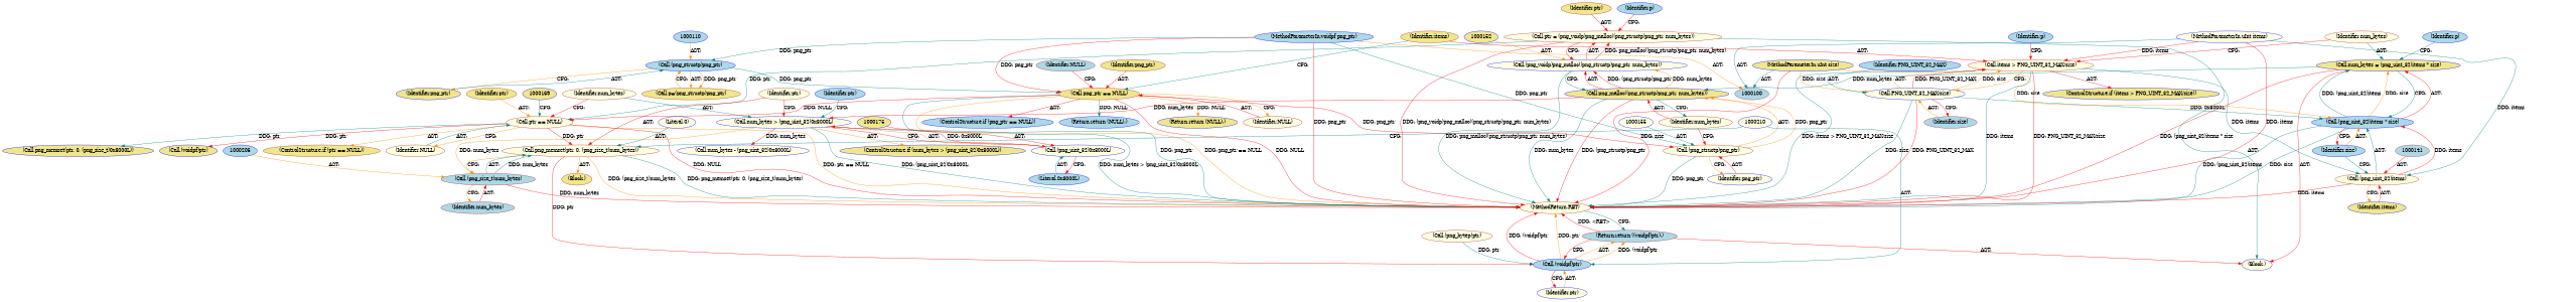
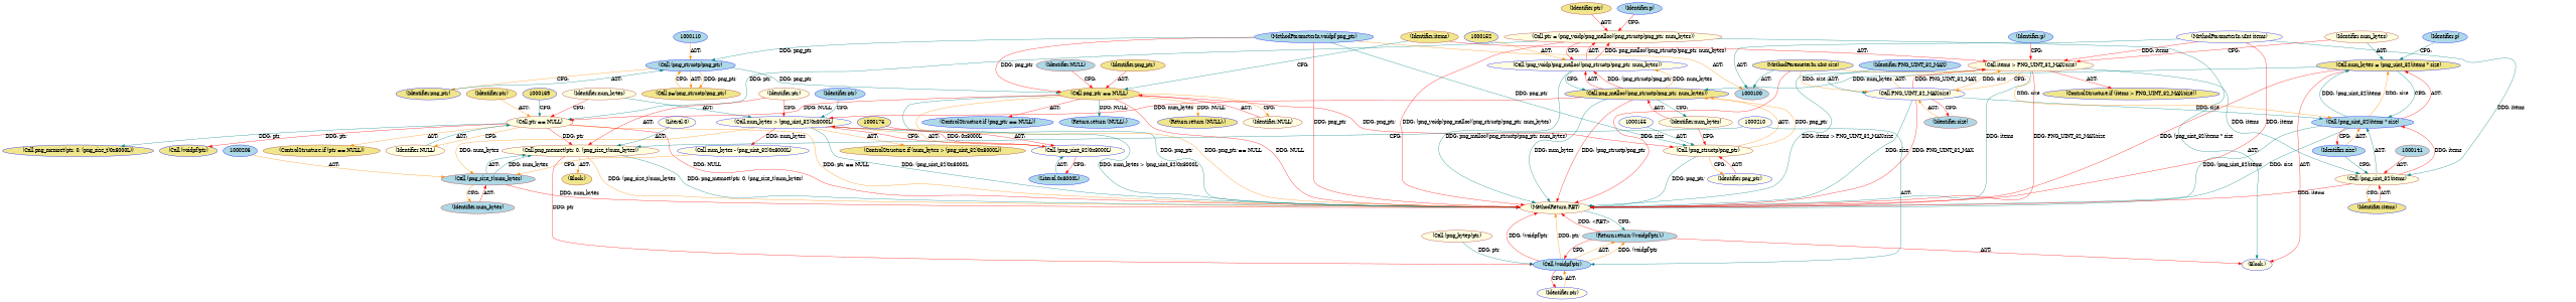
  digraph {
    node [color=blue fillcolor=lightyellow style=filled]
    edge [color=red]
    n1 [color=brown label="(Call,png_memset(ptr, 0, (png_size_t)num_bytes))"]
    n2 [color=brown fillcolor=lightblue label="(Call,(png_size_t)num_bytes)"]
    n3 [fillcolor=lightblue label="(Call,(voidpf)ptr)"]
    n4 [color=brown label="(MethodReturn,RET)"]
    n5 [color=brown fillcolor=khaki label="(Block,)"]
    n6 [color=brown fillcolor=lightblue label="(Identifier,num_bytes)"]
    n7 [color=brown fillcolor=lightblue label="(Return,return ((voidpf)ptr);)"]
    n8 [label="(Identifier,ptr)"]
    n9 [color=brown label="(Call,ptr == NULL)"]
    n10 [color=brown fillcolor=khaki label="(ControlStructure,if (ptr == NULL))"]
    n11 [color=brown label="(Identifier,NULL)"]
    n12 [fillcolor=khaki label="(Call,png_memset(ptr, 0, (png_size_t)0x8000L))"]
    n13 [fillcolor=khaki label="(Call,(voidpf)ptr)"]
    n14 [color=brown label="(Call,ptr = (png_voidp)png_malloc((png_structp)png_ptr, num_bytes))"]
    n15 [label="(Call,(png_voidp)png_malloc((png_structp)png_ptr, num_bytes))"]
    n16 [label="(Block,)"]
    n17 [fillcolor=khaki label="(Call,png_malloc((png_structp)png_ptr, num_bytes))"]
    n18 [label="(Call,num_bytes > (png_uint_32)0x8000L)"]
    n19 [color=brown label="(Identifier,num_bytes)"]
    n20 [label="(Call,(png_uint_32)0x8000L)"]
-   n21 [fillcolor=khaki label="(ControlStructure,if (num_bytes > (png_uint_32)0x8000L))"]
+   n21 [color=brown fillcolor=khaki label="(ControlStructure,if (num_bytes > (png_uint_32)0x8000L))"]
    n22 [label="(Call,num_bytes - (png_uint_32)0x8000L)"]
    n23 [color=brown label="(Call,(png_structp)png_ptr)"]
    n24 [label="(Identifier,png_ptr)"]
    n25 [color=brown fillcolor=khaki label="(Call,png_ptr == NULL)"]
    n26 [fillcolor=lightblue label="(ControlStructure,if (png_ptr == NULL))"]
    n27 [fillcolor=lightblue label="(Return,return (NULL);)"]
    n28 [fillcolor=khaki label="(Return,return (NULL);)"]
    n29 [color=brown label="(Identifier,NULL)"]
    n30 [fillcolor=lightblue label="(Call,(png_structp)png_ptr)"]
    n31 [fillcolor=khaki label="(Identifier,png_ptr)"]
    n32 [color=brown fillcolor=khaki label="(Call,p=(png_structp)png_ptr)"]
    n33 [fillcolor=lightblue label="(MethodParameterIn,voidpf png_ptr)"]
    1000100 [color=brown fillcolor=lightblue]
    n35 [fillcolor=khaki label="(Call,num_bytes = (png_uint_32)items * size)"]
    n36 [fillcolor=lightblue label="(Call,(png_uint_32)items * size)"]
    n37 [fillcolor=lightblue label="(Identifier,size)"]
    n38 [color=brown label="(Call,(png_uint_32)items)"]
    n39 [fillcolor=khaki label="(Identifier,items)"]
    n40 [color=brown label="(Call,items > PNG_UINT_32_MAX/size)"]
    n41 [label="(Call,PNG_UINT_32_MAX/size)"]
    n42 [fillcolor=khaki label="(ControlStructure,if (items > PNG_UINT_32_MAX/size))"]
    n43 [color=brown fillcolor=lightblue label="(Identifier,size)"]
    n44 [label="(MethodParameterIn,uInt items)"]
    n45 [fillcolor=khaki label="(MethodParameterIn,uInt size)"]
    n46 [fillcolor=lightblue label="(Literal,0x8000L)"]
    n47 [color=brown label="(Identifier,num_bytes)"]
    n48 [label="(Literal,0)"]
    n49 [fillcolor=lightblue label="(Identifier,ptr)"]
    n50 [color=brown fillcolor=khaki label="(Identifier,items)"]
    n51 [color=brown fillcolor=lightblue label="(Identifier,NULL)"]
    n52 [fillcolor=lightblue label="(Identifier,p)"]
    n53 [color=brown label="(Identifier,num_bytes)"]
    n54 [fillcolor=lightblue label="(Identifier,PNG_UINT_32_MAX)"]
    n55 [color=brown label="(Call,(png_bytep)ptr)"]
    n56 [color=brown fillcolor=khaki label="(Identifier,ptr)"]
    n57 [color=brown fillcolor=khaki label="(Identifier,ptr)"]
    n58 [color=brown label="(Identifier,ptr)"]
    n59 [fillcolor=lightblue label="(Identifier,p)"]
    n60 [fillcolor=lightblue label="(Identifier,p)"]
    n61 [color=brown fillcolor=khaki label="(Identifier,png_ptr)"]
    1000210
    1000169 [fillcolor=khaki]
    1000152 [fillcolor=khaki]
    1000155
    1000110 [fillcolor=lightblue]
    1000141 [color=brown fillcolor=lightblue]
    1000206 [fillcolor=lightblue]
    1000175 [fillcolor=khaki]
-   n1 -> n2 [color=darkorange label="CFG: "]
+   n22 -> n2 [color=darkorange label="CFG: "]
    n1 -> n3 [label="DDG: ptr"]
    n1 -> n4 [color=darkorange label="DDG: (png_size_t)num_bytes"]
    n1 -> n4 [color=teal label="DDG: png_memset(ptr, 0, (png_size_t)num_bytes)"]
    n1 -> n5 [color=darkorange label="AST: "]
    n2 -> n1 [color=teal label="AST: "]
    n2 -> n1 [color=teal label="DDG: num_bytes"]
    n2 -> n4 [label="DDG: num_bytes"]
    n2 -> n6 [color=darkorange label="CFG: "]
    n3 -> n4 [label="DDG: (voidpf)ptr"]
    n3 -> n4 [color=darkorange label="DDG: ptr"]
    n3 -> n7 [color=darkorange label="AST: "]
    n3 -> n7 [color=darkorange label="DDG: (voidpf)ptr"]
    n3 -> n8 [label="CFG: "]
    n4 -> n7 [color=teal label="CFG: "]
    n6 -> n2 [label="AST: "]
    n7 -> n3 [label="CFG: "]
    n7 -> n4 [label="DDG: <RET>"]
    n7 -> n16 [label="AST: "]
    n8 -> n3 [color=darkorange label="AST: "]
    n9 -> n1 [label="DDG: ptr"]
    n9 -> n4 [color=darkorange label="DDG: ptr == NULL"]
    n9 -> n4 [label="DDG: NULL"]
    n9 -> n10 [color=darkorange label="AST: "]
    n9 -> n11 [color=darkorange label="CFG: "]
    n9 -> n12 [color=teal label="DDG: ptr"]
    n9 -> n13 [label="DDG: ptr"]
    n11 -> n9 [color=teal label="AST: "]
    n14 -> n4 [label="DDG: (png_voidp)png_malloc((png_structp)png_ptr, num_bytes)"]
    n14 -> n9 [color=teal label="DDG: ptr"]
    n14 -> n15 [label="CFG: "]
    n14 -> n16 [color=teal label="AST: "]
    n15 -> n4 [color=teal label="DDG: png_malloc((png_structp)png_ptr, num_bytes)"]
    n15 -> n14 [label="AST: "]
    n15 -> n14 [label="DDG: png_malloc((png_structp)png_ptr, num_bytes)"]
    n15 -> n17 [color=teal label="CFG: "]
    n17 -> n4 [color=teal label="DDG: num_bytes"]
    n17 -> n4 [label="DDG: (png_structp)png_ptr"]
    n17 -> n15 [label="AST: "]
    n17 -> n15 [label="DDG: (png_structp)png_ptr"]
    n17 -> n15 [color=darkorange label="DDG: num_bytes"]
    n17 -> n18 [label="DDG: num_bytes"]
    n17 -> n19 [color=teal label="CFG: "]
    n18 -> n2 [color=darkorange label="DDG: num_bytes"]
    n18 -> n4 [color=teal label="DDG: num_bytes > (png_uint_32)0x8000L"]
    n18 -> n4 [color=teal label="DDG: (png_uint_32)0x8000L"]
    n18 -> n20 [label="CFG: "]
    n18 -> n21 [color=darkorange label="AST: "]
    n18 -> n22 [label="DDG: num_bytes"]
    n19 -> n17 [label="AST: "]
    n19 -> n23 [label="CFG: "]
    n20 -> n18 [color=darkorange label="AST: "]
    n20 -> n18 [label="DDG: 0x8000L"]
    n20 -> n46 [label="CFG: "]
    n23 -> n4 [color=teal label="DDG: png_ptr"]
    n23 -> n17 [color=darkorange label="AST: "]
    n23 -> n17 [color=darkorange label="DDG: png_ptr"]
    n23 -> n24 [color=darkorange label="CFG: "]
    n24 -> n23 [label="AST: "]
    n25 -> n4 [color=teal label="DDG: png_ptr"]
    n25 -> n4 [color=darkorange label="DDG: png_ptr == NULL"]
    n25 -> n4 [label="DDG: NULL"]
    n25 -> n9 [label="DDG: NULL"]
    n25 -> n23 [label="DDG: png_ptr"]
    n25 -> n26 [label="AST: "]
    n25 -> n27 [color=teal label="DDG: NULL"]
    n25 -> n28 [color=darkorange label="DDG: NULL"]
    n25 -> n29 [color=darkorange label="CFG: "]
    n29 -> n25 [label="AST: "]
    n30 -> n25 [color=teal label="DDG: png_ptr"]
    n30 -> n31 [color=darkorange label="CFG: "]
    n30 -> n32 [color=darkorange label="AST: "]
    n30 -> n32 [color=darkorange label="DDG: png_ptr"]
    n31 -> n30 [color=teal label="AST: "]
    n32 -> n30 [color=darkorange label="CFG: "]
    n33 -> n4 [label="DDG: png_ptr"]
    n33 -> n23 [color=teal label="DDG: png_ptr"]
    n33 -> n25 [label="DDG: png_ptr"]
    n33 -> n30 [color=teal label="DDG: png_ptr"]
    n33 -> 1000100 [color=darkorange label="AST: "]
    n35 -> n4 [label="DDG: (png_uint_32)items * size"]
    n35 -> n16 [label="AST: "]
    n35 -> n17 [color=teal label="DDG: num_bytes"]
    n35 -> n36 [color=teal label="CFG: "]
    n36 -> n4 [color=teal label="DDG: (png_uint_32)items"]
    n36 -> n4 [color=teal label="DDG: size"]
    n36 -> n35 [label="AST: "]
    n36 -> n35 [color=teal label="DDG: (png_uint_32)items"]
    n36 -> n35 [color=darkorange label="DDG: size"]
    n36 -> n37 [label="CFG: "]
    n37 -> n36 [color=darkorange label="AST: "]
    n37 -> n38 [color=teal label="CFG: "]
    n38 -> n4 [label="DDG: items"]
    n38 -> n36 [color=teal label="AST: "]
    n38 -> n36 [label="DDG: items"]
    n38 -> n39 [color=darkorange label="CFG: "]
    n39 -> n38 [label="AST: "]
    n40 -> n4 [color=teal label="DDG: items > PNG_UINT_32_MAX/size"]
    n40 -> n4 [color=teal label="DDG: items"]
    n40 -> n4 [label="DDG: PNG_UINT_32_MAX/size"]
    n40 -> n38 [color=teal label="DDG: items"]
    n40 -> n41 [color=darkorange label="CFG: "]
    n40 -> n42 [label="AST: "]
    n41 -> n4 [color=teal label="DDG: size"]
    n41 -> n4 [label="DDG: PNG_UINT_32_MAX"]
-   n41 -> n36 [color=teal label="DDG: 0x8000L"]
+   n41 -> n36 [color=teal label="DDG: size"]
    n41 -> n40 [color=darkorange label="AST: "]
    n41 -> n40 [label="DDG: PNG_UINT_32_MAX"]
    n41 -> n40 [color=darkorange label="DDG: size"]
    n41 -> n43 [label="CFG: "]
    n43 -> n41 [color=darkorange label="AST: "]
    n44 -> n4 [label="DDG: items"]
    n44 -> 1000100 [color=teal label="AST: "]
    n44 -> n38 [color=teal label="DDG: items"]
    n44 -> n40 [label="DDG: items"]
    n45 -> n4 [label="DDG: size"]
    n45 -> 1000100 [color=teal label="AST: "]
    n45 -> n36 [color=darkorange label="DDG: size"]
    n45 -> n41 [color=darkorange label="DDG: size"]
    n46 -> n20 [color=teal label="AST: "]
    n47 -> n35 [color=teal label="AST: "]
    n47 -> n40 [label="CFG: "]
    n48 -> n1 [color=teal label="AST: "]
    n49 -> n18 [color=teal label="CFG: "]
    n50 -> n25 [color=teal label="CFG: "]
    n50 -> n40 [label="AST: "]
    n51 -> n25 [label="CFG: "]
    n52 -> n40 [label="CFG: "]
    n53 -> n9 [label="CFG: "]
    n53 -> n18 [color=teal label="AST: "]
    n54 -> n41 [color=teal label="AST: "]
    n55 -> n3 [color=teal label="DDG: ptr"]
    n56 -> n14 [label="AST: "]
    n57 -> n9 [color=darkorange label="AST: "]
    n58 -> n1 [label="AST: "]
    n58 -> n18 [label="CFG: "]
    n59 -> n14 [label="CFG: "]
    n60 -> n35 [color=teal label="CFG: "]
    n61 -> n25 [label="AST: "]
    1000210 -> n1 [color=teal label="CFG: "]
    1000210 -> n3 [color=teal label="AST: "]
    1000169 -> n9 [color=teal label="CFG: "]
    1000152 -> n15 [color=darkorange label="AST: "]
    1000155 -> n23 [color=teal label="AST: "]
    1000110 -> n30 [color=darkorange label="AST: "]
    1000141 -> n38 [label="AST: "]
    1000206 -> n2 [color=darkorange label="AST: "]
    1000175 -> n20 [label="AST: "]
  }
